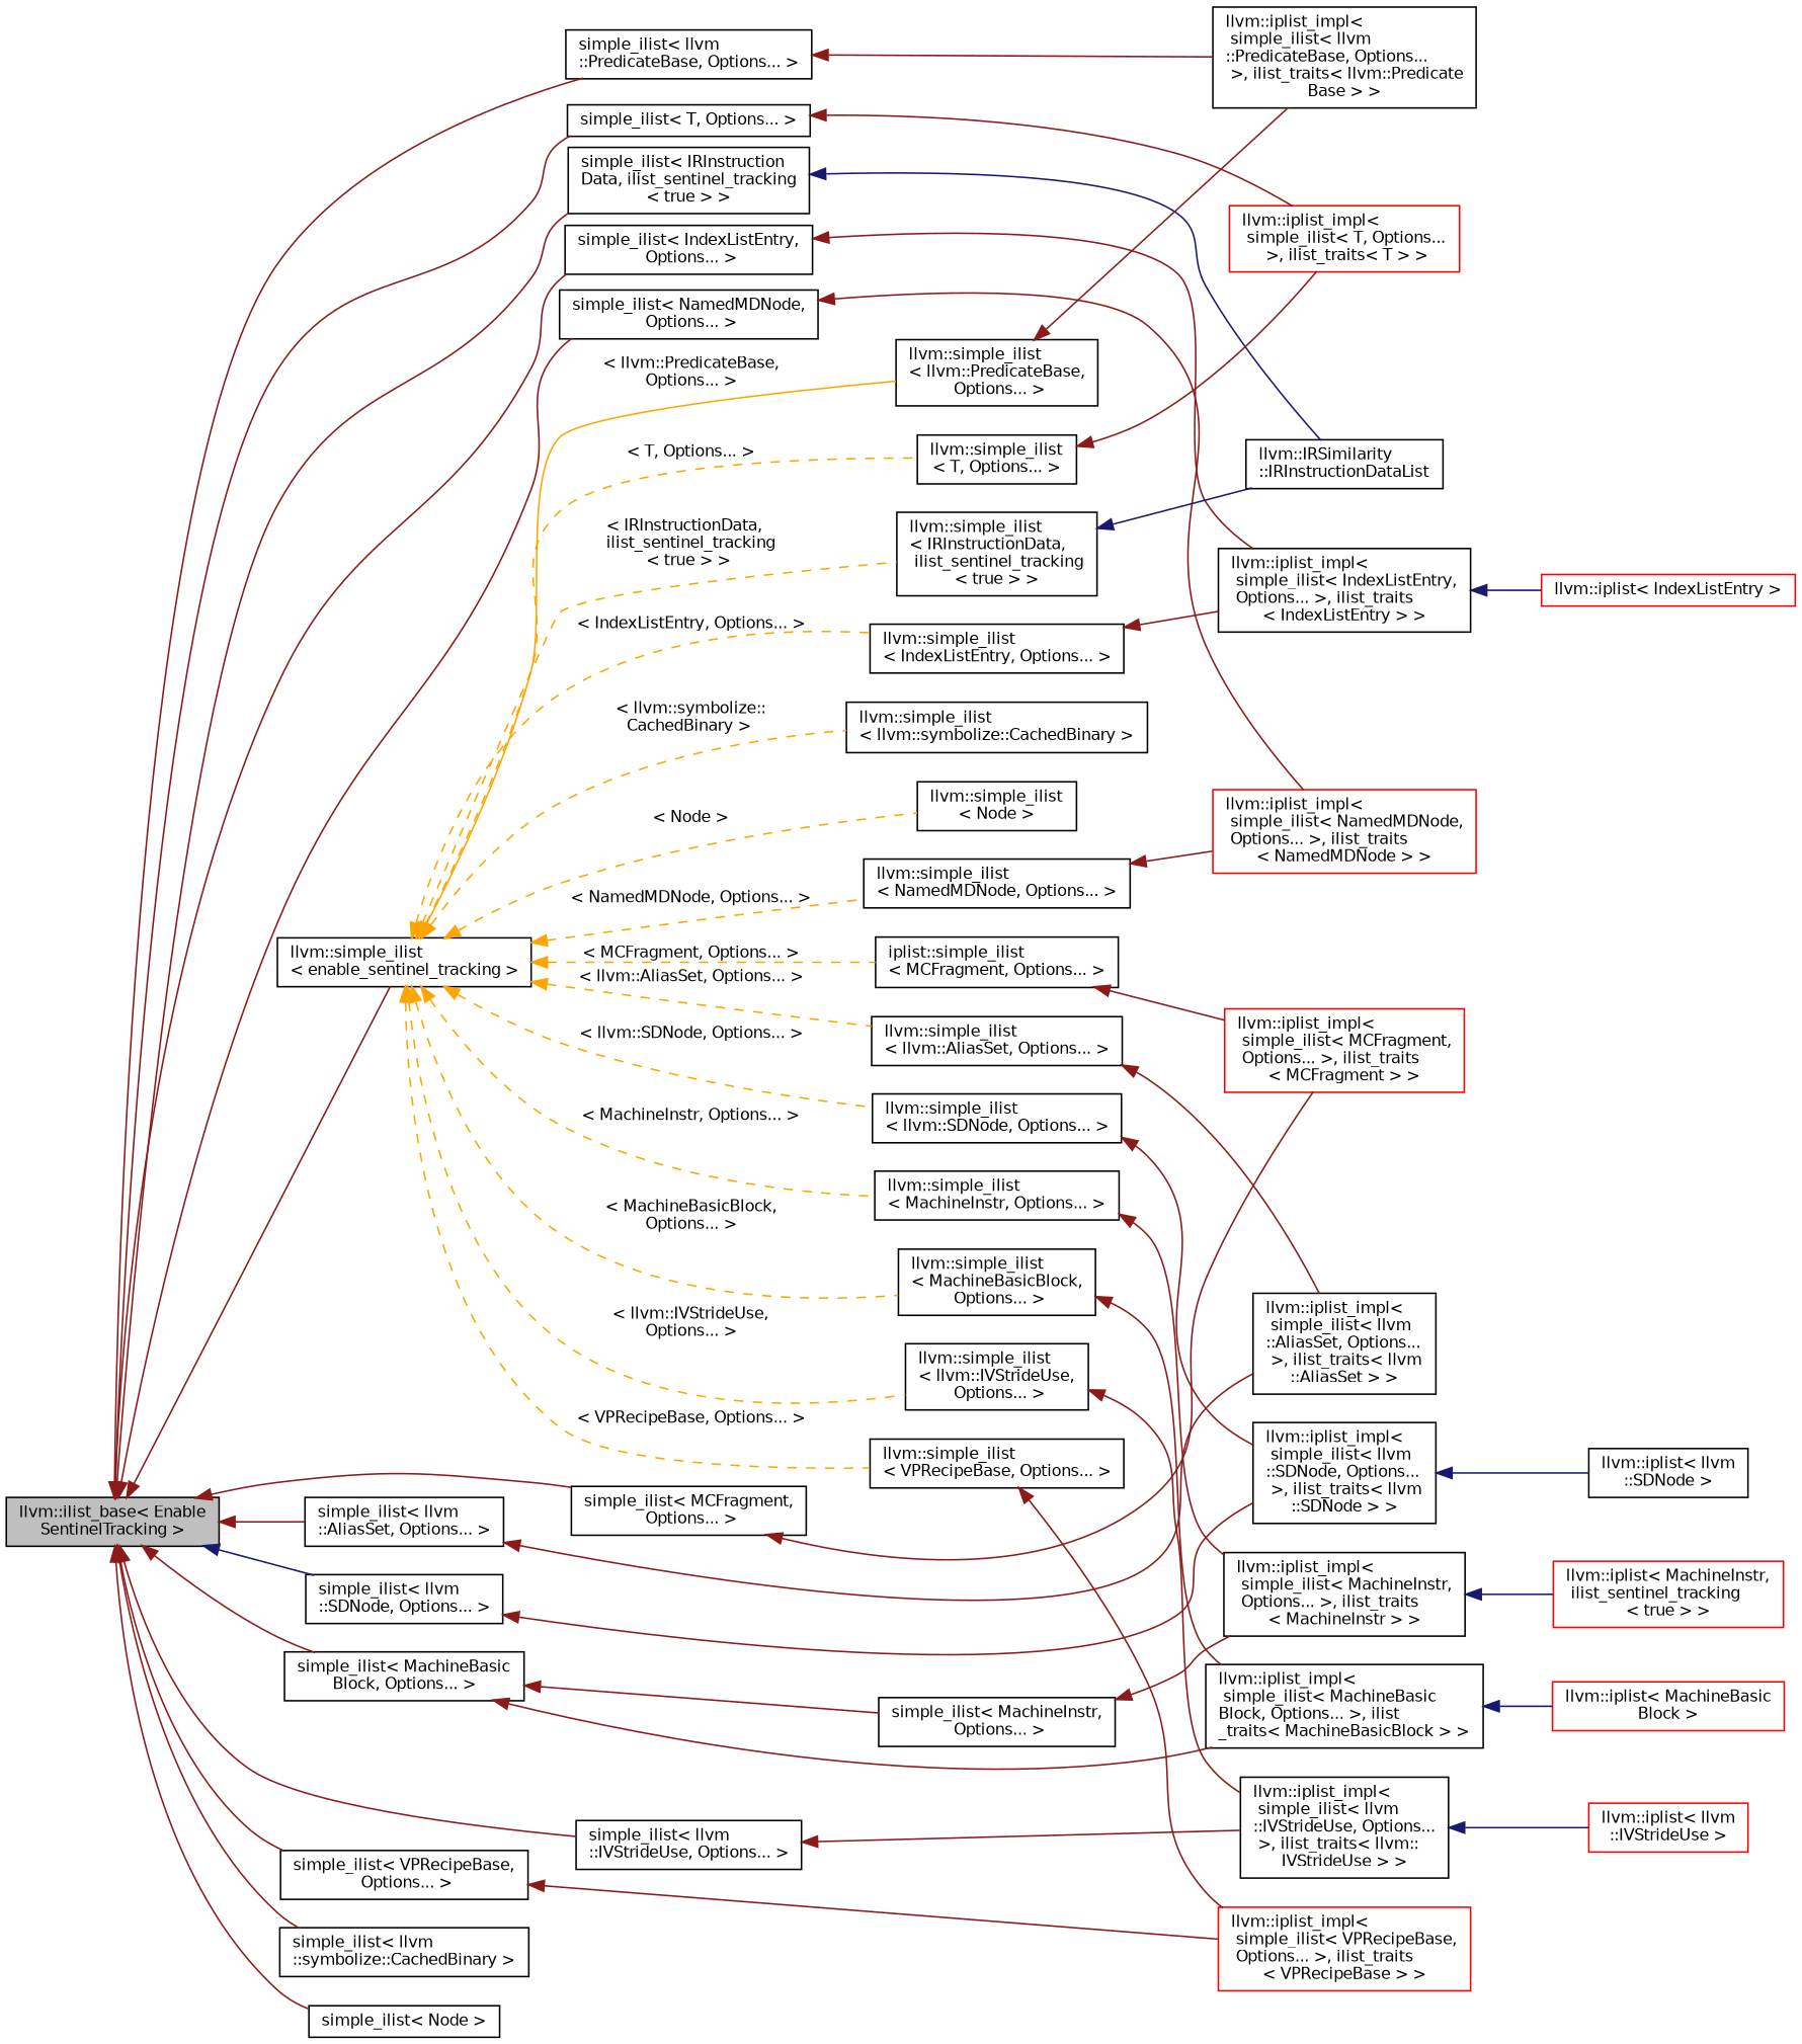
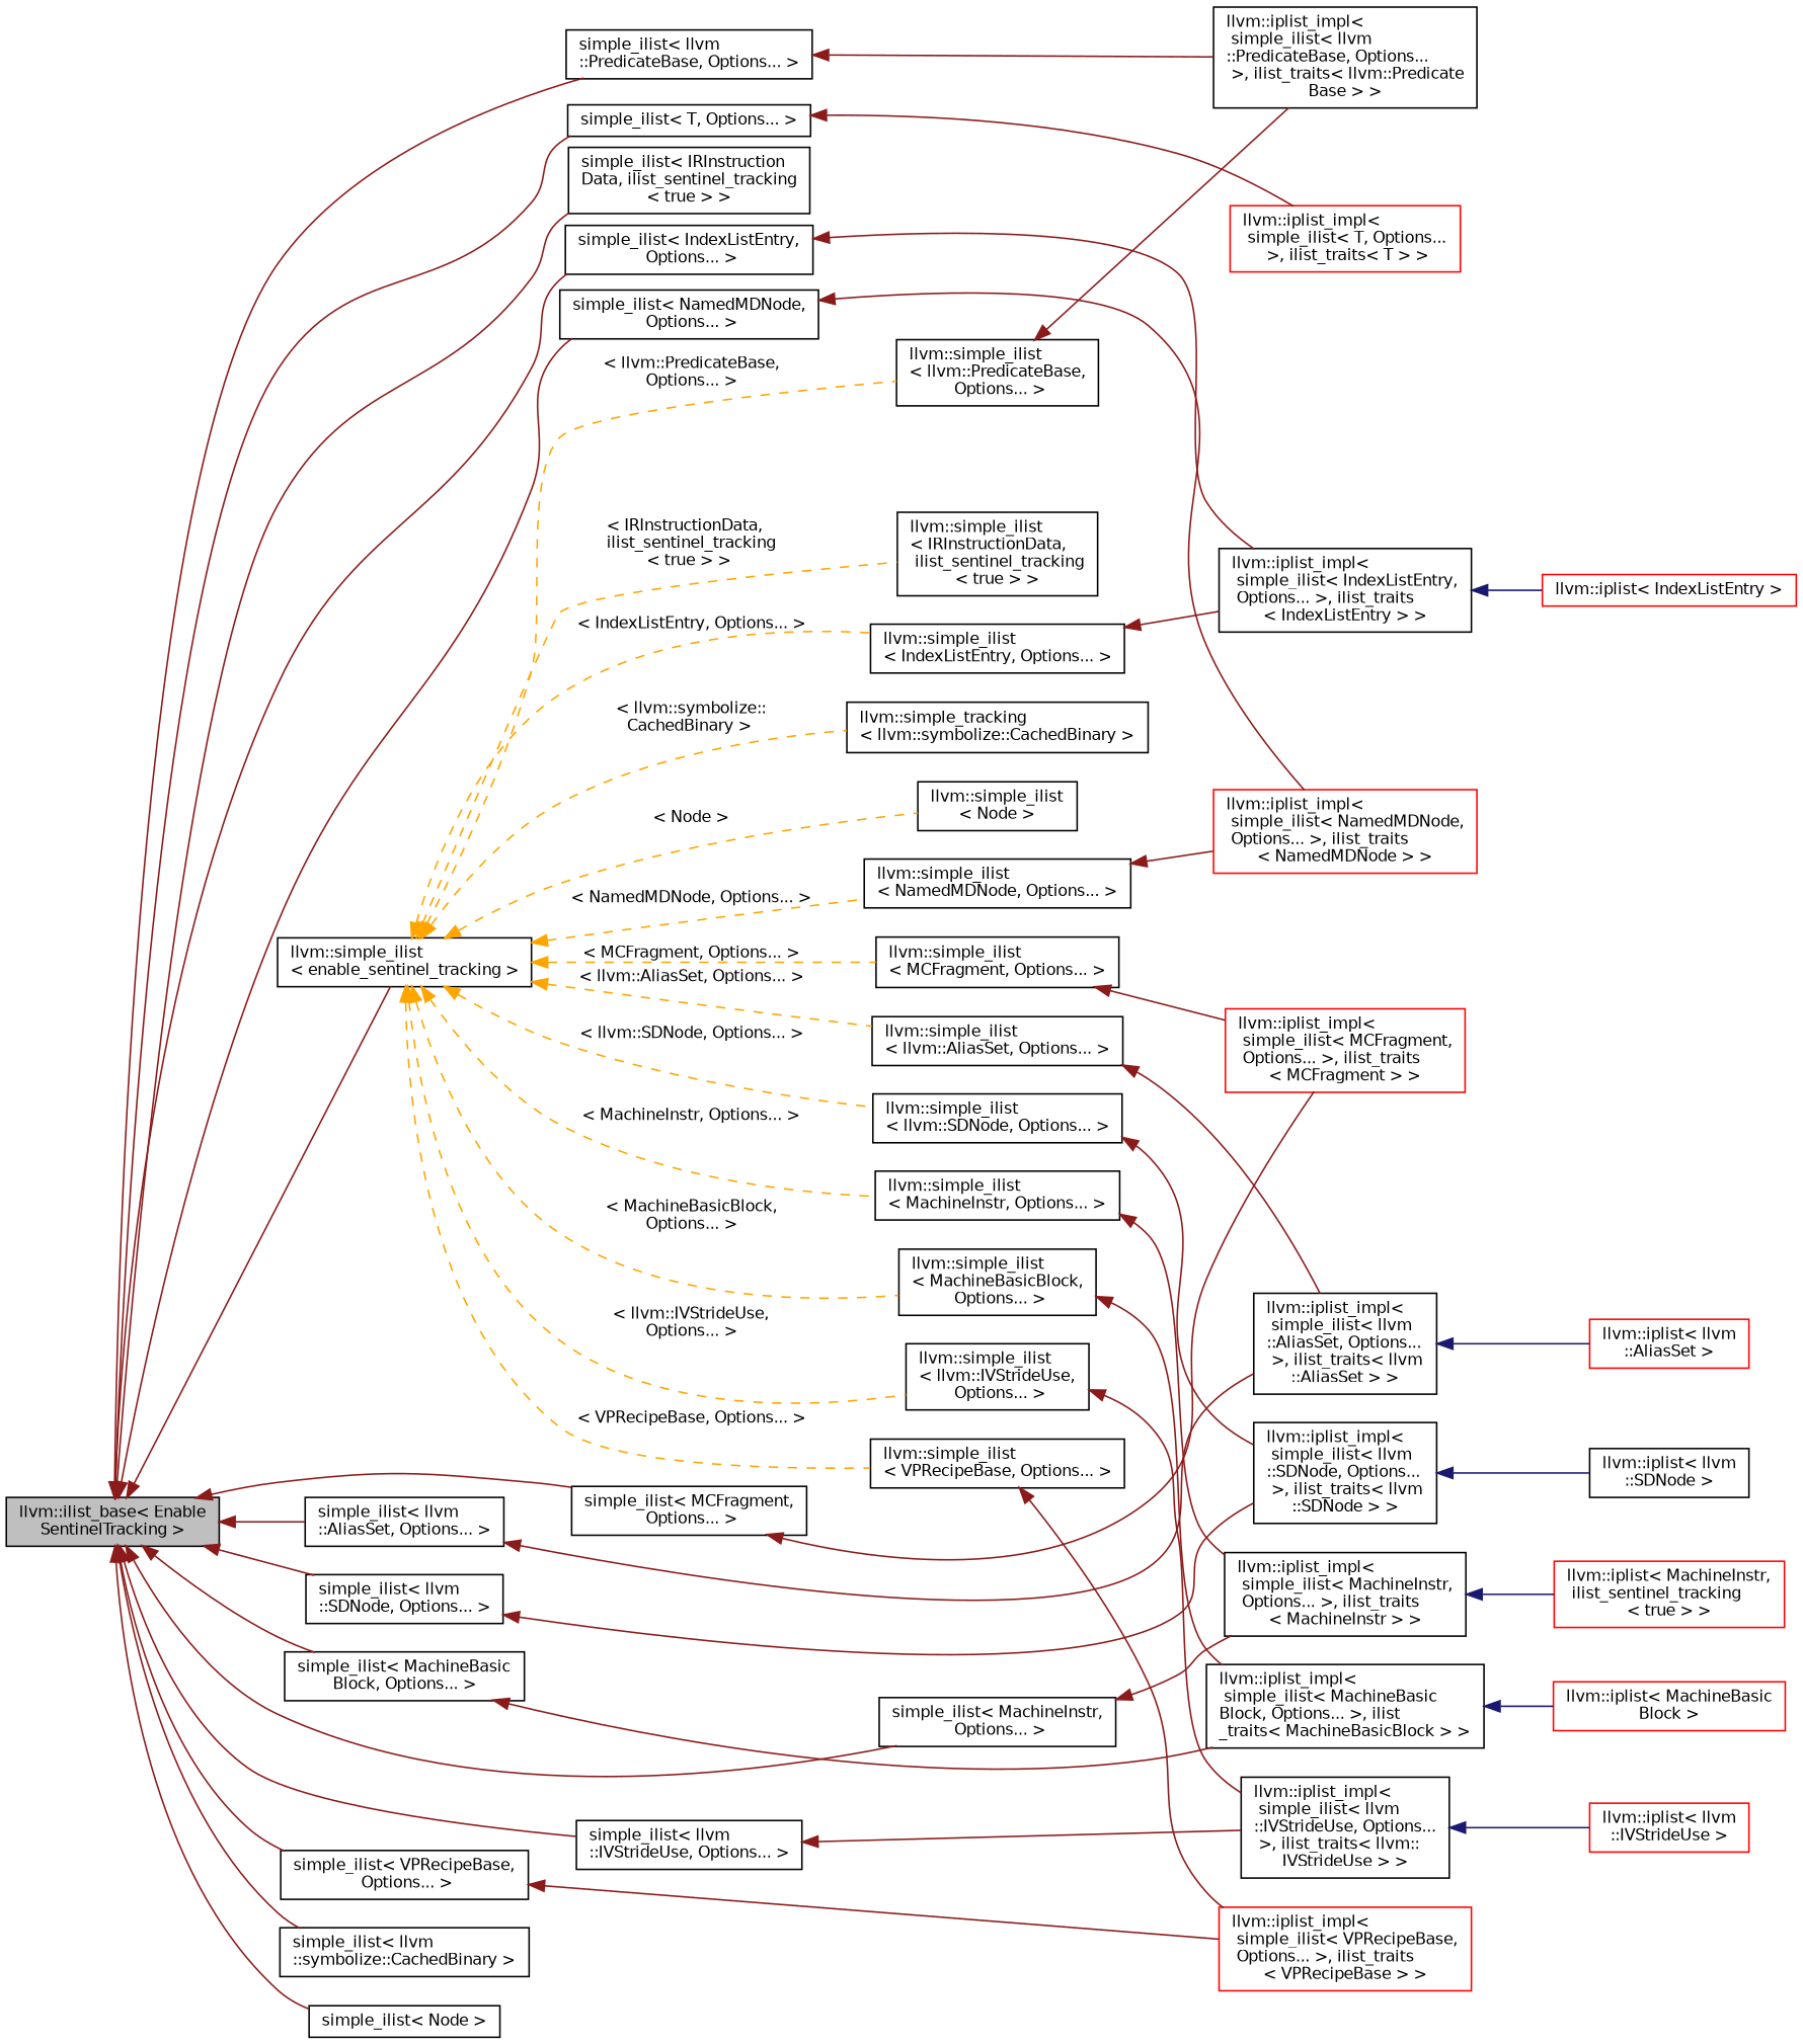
  digraph {
    rankdir=LR
    node [color=black fontname=Helvetica fontsize=10 shape=record]
    edge [color=firebrick4 dir=back fontname=Helvetica fontsize=10 labelfontname=Helvetica labelfontsize=10 style=solid]
    n1 [fillcolor=grey75 fontcolor=black height=0.2 label="llvm::ilist_base\< Enable\lSentinelTracking \>" style=filled width=0.4]
    n2 [height=0.2 label="llvm::simple_ilist\l\< enable_sentinel_tracking \>" width=0.4]
    n3 [height=0.2 label="simple_ilist\< IndexListEntry,\l Options... \>" width=0.4]
    n4 [height=0.2 label="simple_ilist\< IRInstruction\lData, ilist_sentinel_tracking\l\< true \> \>" width=0.4]
    n5 [height=0.2 label="simple_ilist\< llvm\l::AliasSet, Options... \>" width=0.4]
    n6 [height=0.2 label="simple_ilist\< llvm\l::IVStrideUse, Options... \>" width=0.4]
    n7 [height=0.2 label="simple_ilist\< llvm\l::PredicateBase, Options... \>" width=0.4]
    n8 [height=0.2 label="simple_ilist\< llvm\l::SDNode, Options... \>" width=0.4]
    n9 [height=0.2 label="simple_ilist\< llvm\l::symbolize::CachedBinary \>" width=0.4]
    n10 [height=0.2 label="simple_ilist\< MachineBasic\lBlock, Options... \>" width=0.4]
    n11 [height=0.2 label="simple_ilist\< MachineInstr,\l Options... \>" width=0.4]
    n12 [height=0.2 label="simple_ilist\< MCFragment,\l Options... \>" width=0.4]
    n13 [height=0.2 label="simple_ilist\< NamedMDNode,\l Options... \>" width=0.4]
    n14 [height=0.2 label="simple_ilist\< Node \>" width=0.4]
    n15 [height=0.2 label="simple_ilist\< T, Options... \>" width=0.4]
    n16 [height=0.2 label="simple_ilist\< VPRecipeBase,\l Options... \>" width=0.4]
-   n17 [height=0.2 label="iplist::simple_ilist\l\< MCFragment, Options... \>" width=0.4]
+   n17 [height=0.2 label="llvm::simple_ilist\l\< MCFragment, Options... \>" width=0.4]
    n18 [height=0.2 label="llvm::simple_ilist\l\< Node \>" width=0.4]
    n19 [height=0.2 label="llvm::simple_ilist\l\< IndexListEntry, Options... \>" width=0.4]
    n20 [height=0.2 label="llvm::simple_ilist\l\< llvm::PredicateBase,\l Options... \>" width=0.4]
-   n21 [height=0.2 label="llvm::simple_ilist\l\< T, Options... \>" width=0.4]
    n22 [height=0.2 label="llvm::simple_ilist\l\< IRInstructionData,\l ilist_sentinel_tracking\l\< true \> \>" width=0.4]
    n23 [height=0.2 label="llvm::simple_ilist\l\< NamedMDNode, Options... \>" width=0.4]
-   n24 [height=0.2 label="llvm::simple_ilist\l\< llvm::symbolize::CachedBinary \>" width=0.4]
+   n24 [height=0.2 label="llvm::simple_tracking\l\< llvm::symbolize::CachedBinary \>" width=0.4]
    n25 [height=0.2 label="llvm::simple_ilist\l\< llvm::IVStrideUse,\l Options... \>" width=0.4]
    n26 [height=0.2 label="llvm::simple_ilist\l\< VPRecipeBase, Options... \>" width=0.4]
    n27 [height=0.2 label="llvm::simple_ilist\l\< MachineBasicBlock,\l Options... \>" width=0.4]
    n28 [height=0.2 label="llvm::simple_ilist\l\< llvm::SDNode, Options... \>" width=0.4]
    n29 [height=0.2 label="llvm::simple_ilist\l\< llvm::AliasSet, Options... \>" width=0.4]
    n30 [height=0.2 label="llvm::simple_ilist\l\< MachineInstr, Options... \>" width=0.4]
    n31 [height=0.2 label="llvm::iplist_impl\<\l simple_ilist\< IndexListEntry,\l Options... \>, ilist_traits\l\< IndexListEntry \> \>" width=0.4]
-   n32 [height=0.2 label="llvm::IRSimilarity\l::IRInstructionDataList" width=0.4]
    n33 [height=0.2 label="llvm::iplist_impl\<\l simple_ilist\< llvm\l::AliasSet, Options...\l \>, ilist_traits\< llvm\l::AliasSet \> \>" width=0.4]
    n34 [height=0.2 label="llvm::iplist_impl\<\l simple_ilist\< llvm\l::IVStrideUse, Options...\l \>, ilist_traits\< llvm::\lIVStrideUse \> \>" width=0.4]
    n35 [height=0.2 label="llvm::iplist_impl\<\l simple_ilist\< llvm\l::PredicateBase, Options...\l \>, ilist_traits\< llvm::Predicate\lBase \> \>" width=0.4]
    n36 [height=0.2 label="llvm::iplist_impl\<\l simple_ilist\< llvm\l::SDNode, Options...\l \>, ilist_traits\< llvm\l::SDNode \> \>" width=0.4]
    n37 [height=0.2 label="llvm::iplist_impl\<\l simple_ilist\< MachineBasic\lBlock, Options... \>, ilist\l_traits\< MachineBasicBlock \> \>" width=0.4]
    n38 [height=0.2 label="llvm::iplist_impl\<\l simple_ilist\< MachineInstr,\l Options... \>, ilist_traits\l\< MachineInstr \> \>" width=0.4]
    n39 [color=red height=0.2 label="llvm::iplist_impl\<\l simple_ilist\< MCFragment,\l Options... \>, ilist_traits\l\< MCFragment \> \>" width=0.4]
    n40 [color=red height=0.2 label="llvm::iplist_impl\<\l simple_ilist\< NamedMDNode,\l Options... \>, ilist_traits\l\< NamedMDNode \> \>" width=0.4]
    n41 [color=red height=0.2 label="llvm::iplist_impl\<\l simple_ilist\< T, Options...\l \>, ilist_traits\< T \> \>" width=0.4]
    n42 [color=red height=0.2 label="llvm::iplist_impl\<\l simple_ilist\< VPRecipeBase,\l Options... \>, ilist_traits\l\< VPRecipeBase \> \>" width=0.4]
    n43 [color=red height=0.2 label="llvm::iplist\< IndexListEntry \>" width=0.4]
    n44 [color=red height=0.2 label="llvm::iplist\< llvm\l::IVStrideUse \>" width=0.4]
    n45 [color=red height=0.2 label="llvm::iplist\< MachineBasic\lBlock \>" width=0.4]
    n46 [height=0.2 label="llvm::iplist\< llvm\l::SDNode \>" width=0.4]
+   n47 [color=red height=0.2 label="llvm::iplist\< llvm\l::AliasSet \>" width=0.4]
    n48 [color=red height=0.2 label="llvm::iplist\< MachineInstr,\l ilist_sentinel_tracking\l\< true \> \>" width=0.4]
    n1 -> n2
    n1 -> n3
    n1 -> n4
    n1 -> n5
    n1 -> n6
    n1 -> n7
-   n1 -> n8 [color=midnightblue]
+   n1 -> n8
    n1 -> n9
    n1 -> n10
-   n10 -> n11
+   n1 -> n11
    n1 -> n12
    n1 -> n13
    n1 -> n14
    n1 -> n15
    n1 -> n16
    n2 -> n17 [color=orange label=" \< MCFragment, Options... \>" style=dashed]
    n2 -> n18 [color=orange label=" \< Node \>" style=dashed]
    n2 -> n19 [color=orange label=" \< IndexListEntry, Options... \>" style=dashed]
-   n2 -> n20 [color=orange label=" \< llvm::PredicateBase,\l Options... \>"]
-   n2 -> n21 [color=orange label=" \< T, Options... \>" style=dashed]
+   n2 -> n20 [color=orange label=" \< llvm::PredicateBase,\l Options... \>" style=dashed]
    n2 -> n22 [color=orange label=" \< IRInstructionData,\l ilist_sentinel_tracking\l\< true \> \>" style=dashed]
    n2 -> n23 [color=orange label=" \< NamedMDNode, Options... \>" style=dashed]
    n2 -> n24 [color=orange label=" \< llvm::symbolize::\lCachedBinary \>" style=dashed]
    n2 -> n25 [color=orange label=" \< llvm::IVStrideUse,\l Options... \>" style=dashed]
    n2 -> n26 [color=orange label=" \< VPRecipeBase, Options... \>" style=dashed]
    n2 -> n27 [color=orange label=" \< MachineBasicBlock,\l Options... \>" style=dashed]
    n2 -> n28 [color=orange label=" \< llvm::SDNode, Options... \>" style=dashed]
    n2 -> n29 [color=orange label=" \< llvm::AliasSet, Options... \>" style=dashed]
    n2 -> n30 [color=orange label=" \< MachineInstr, Options... \>" style=dashed]
    n3 -> n31
-   n4 -> n32 [color=midnightblue]
    n5 -> n33
    n6 -> n34
    n7 -> n35
    n8 -> n36
    n10 -> n37
    n11 -> n38
    n12 -> n39
    n13 -> n40
    n15 -> n41
    n16 -> n42
    n17 -> n39
    n19 -> n31
    n20 -> n35
-   n21 -> n41
-   n22 -> n32 [color=midnightblue]
    n23 -> n40
    n25 -> n34
    n26 -> n42
    n27 -> n37
    n28 -> n36
    n29 -> n33
    n30 -> n38
    n31 -> n43 [color=midnightblue]
+   n33 -> n47 [color=midnightblue]
    n34 -> n44 [color=midnightblue]
    n36 -> n46 [color=midnightblue]
    n37 -> n45 [color=midnightblue]
    n38 -> n48 [color=midnightblue]
  }
